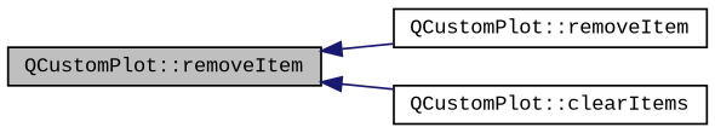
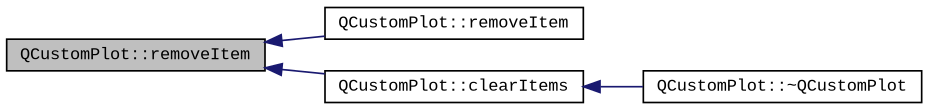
  digraph {
    rankdir=LR
    fontname="Liberation Mono"
    node [color=black fillcolor=white fontname="Liberation Mono" fontsize=10 shape=record style=filled]
    edge [color=midnightblue dir=back fontname="Liberation Mono" fontsize=10 labelfontname=Helvetica labelfontsize=10 style=solid]
    n1 [fillcolor=grey75 fontcolor=black height=0.2 label="QCustomPlot::removeItem" width=0.4]
    n2 [height=0.2 label="QCustomPlot::removeItem" width=0.4]
    n3 [height=0.2 label="QCustomPlot::clearItems" width=0.4]
+   n4 [height=0.2 label="QCustomPlot::~QCustomPlot" width=0.4]
    n1 -> n2
    n1 -> n3
+   n3 -> n4
  }
